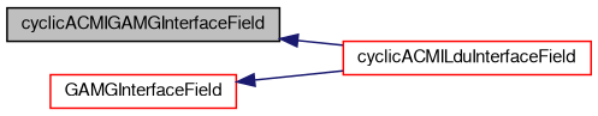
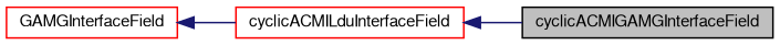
  digraph {
    rankdir=LR
    node [color=red fontname=FreeSans fontsize=10 shape=record]
    edge [color=midnightblue dir=back fontname=FreeSans fontsize=10 labelfontname=FreeSans labelfontsize=10 style=solid]
    n1 [color=black fillcolor=grey75 fontcolor=black height=0.2 label=cyclicACMIGAMGInterfaceField style=filled width=0.4]
    n2 [height=0.2 label=GAMGInterfaceField width=0.4]
    n3 [height=0.2 label=cyclicACMILduInterfaceField width=0.4]
    n2 -> n3
-   n1 -> n3
+   n3 -> n1
  }
